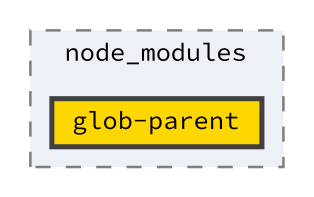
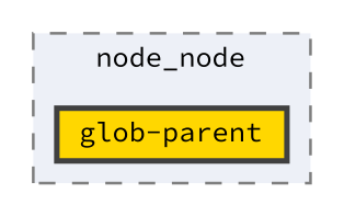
  digraph {
    compound=true
    fontname="Source Code Pro"
    n1 [color=grey25 fillcolor=gold fontname="Source Code Pro" fontsize=10 height=0.2 label="glob-parent" shape=box style="filled,bold" width=0.4]
    subgraph cluster_1 {
      bgcolor="#edf0f7"
      fontsize=10
-     label=node_modules
+     label=node_node
      pencolor=grey50
      style="filled,dashed"
      n1
    }
  }
